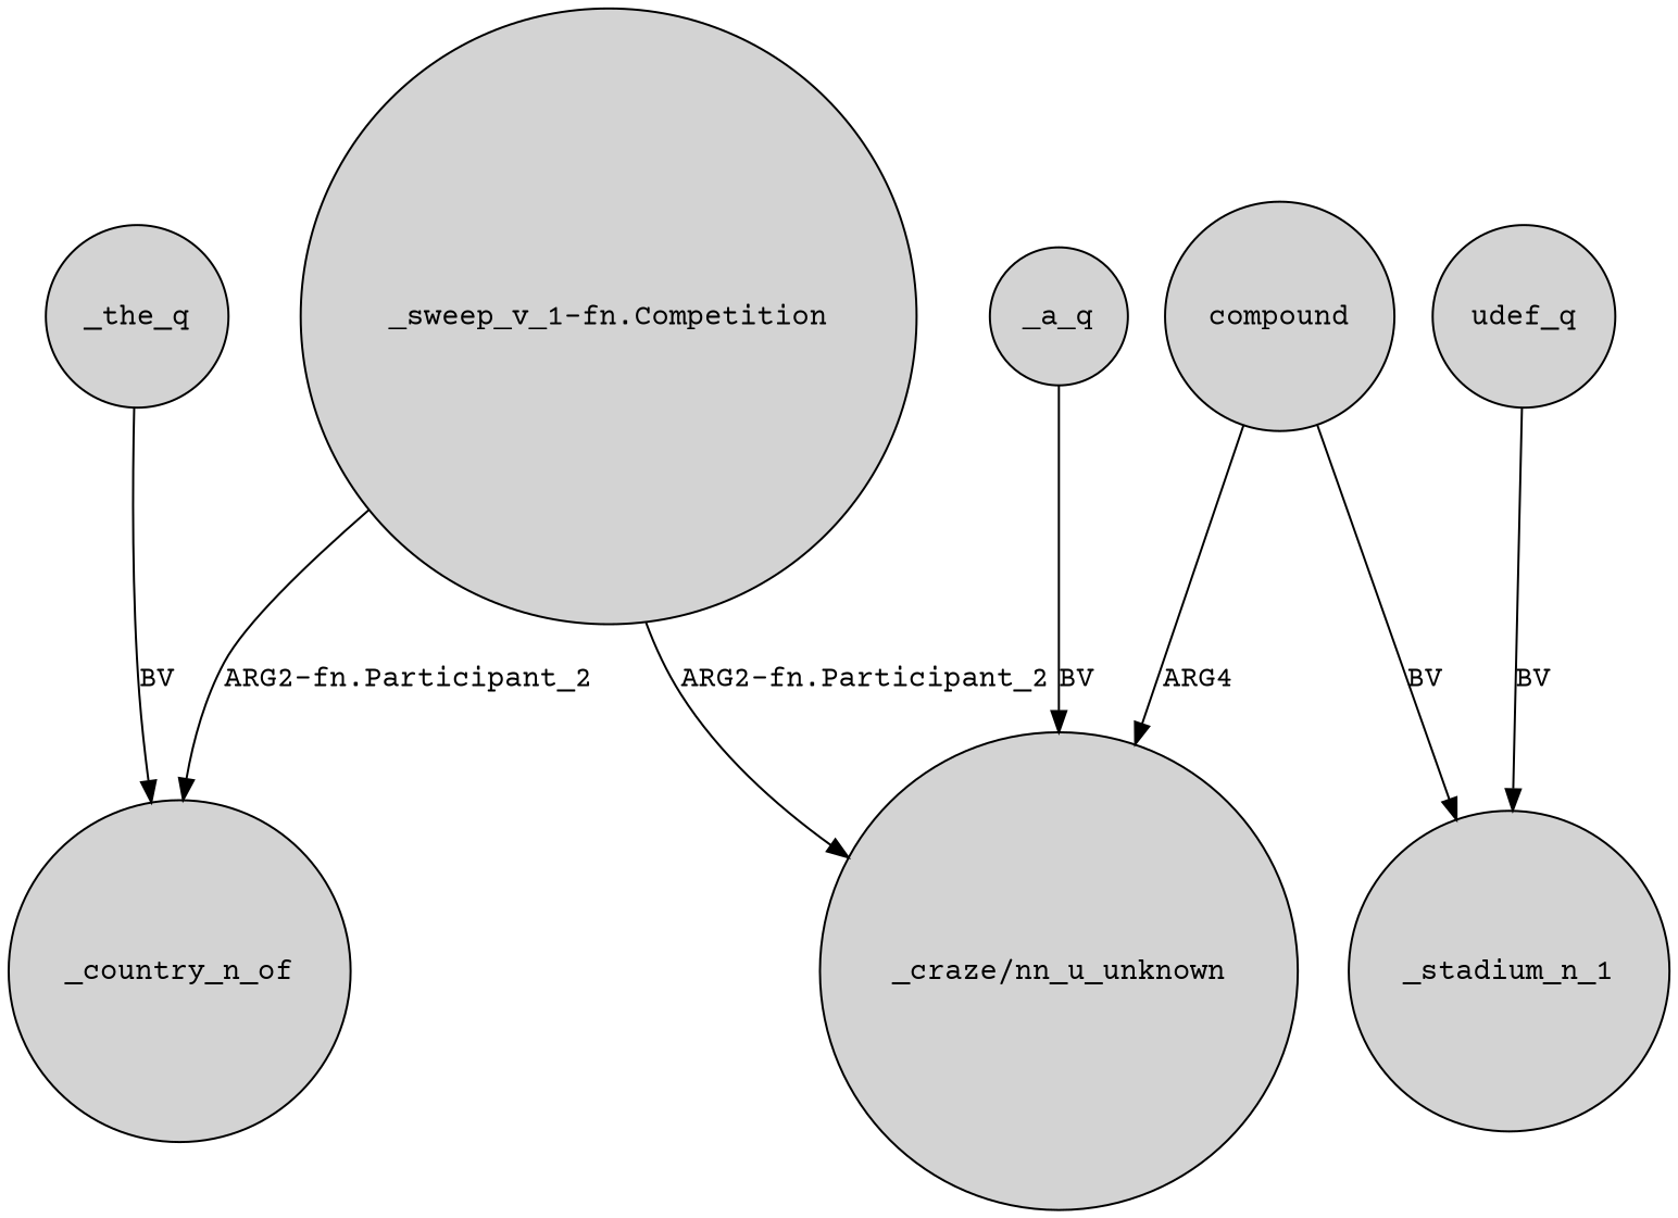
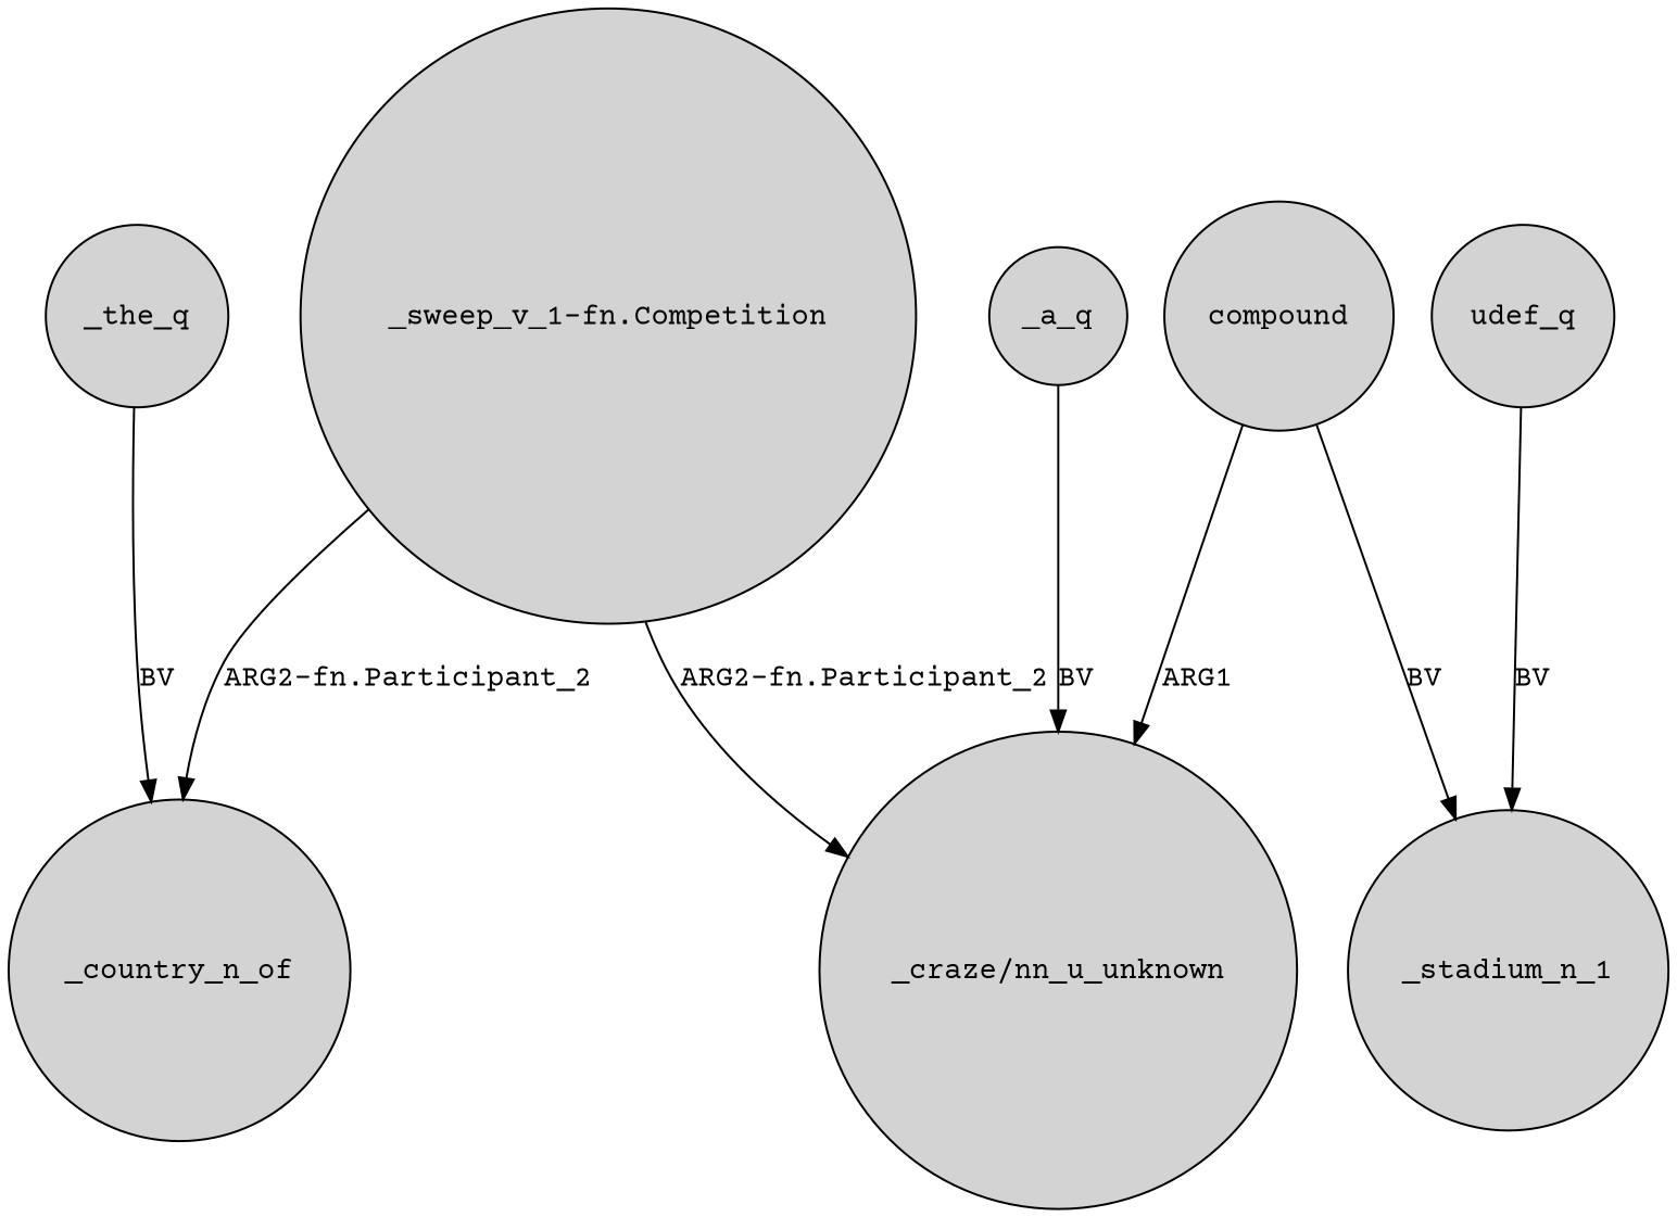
  digraph {
    fontname="Courier Prime"
    node [fontname="Courier Prime" shape=circle style=filled]
    edge [fontname="Courier Prime"]
    _a_q
    "_craze/nn_u_unknown"
    "_sweep_v_1-fn.Competition"
    _country_n_of
    _the_q
    compound
    _stadium_n_1
    udef_q
    _a_q -> "_craze/nn_u_unknown" [label=BV]
    "_sweep_v_1-fn.Competition" -> "_craze/nn_u_unknown" [label="ARG2-fn.Participant_2"]
    "_sweep_v_1-fn.Competition" -> _country_n_of [label="ARG2-fn.Participant_2"]
    _the_q -> _country_n_of [label=BV]
-   compound -> "_craze/nn_u_unknown" [label=ARG4]
+   compound -> "_craze/nn_u_unknown" [label=ARG1]
    compound -> _stadium_n_1 [label=BV]
    udef_q -> _stadium_n_1 [label=BV]
  }
